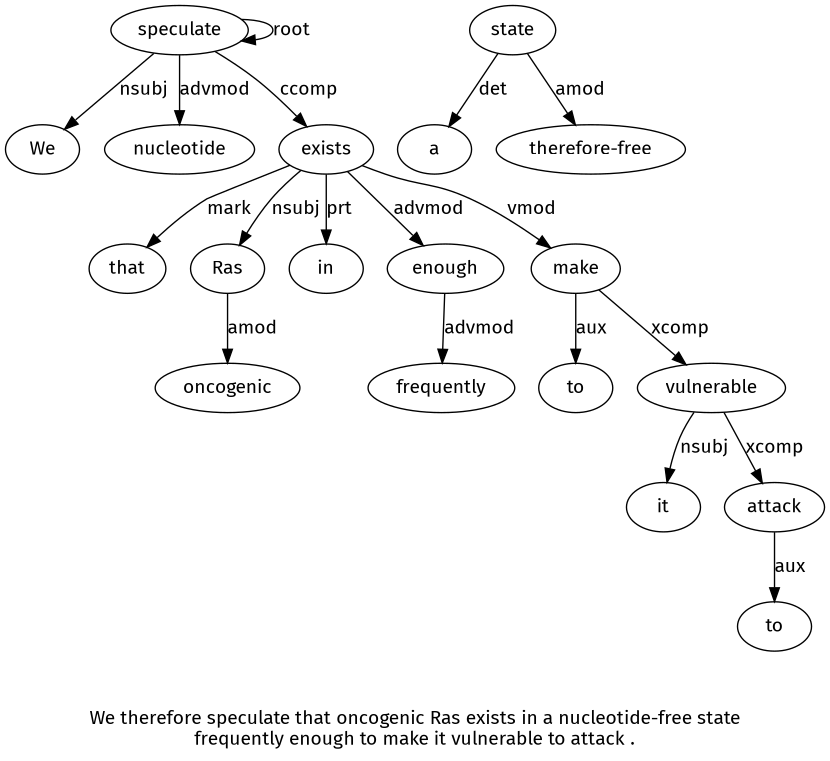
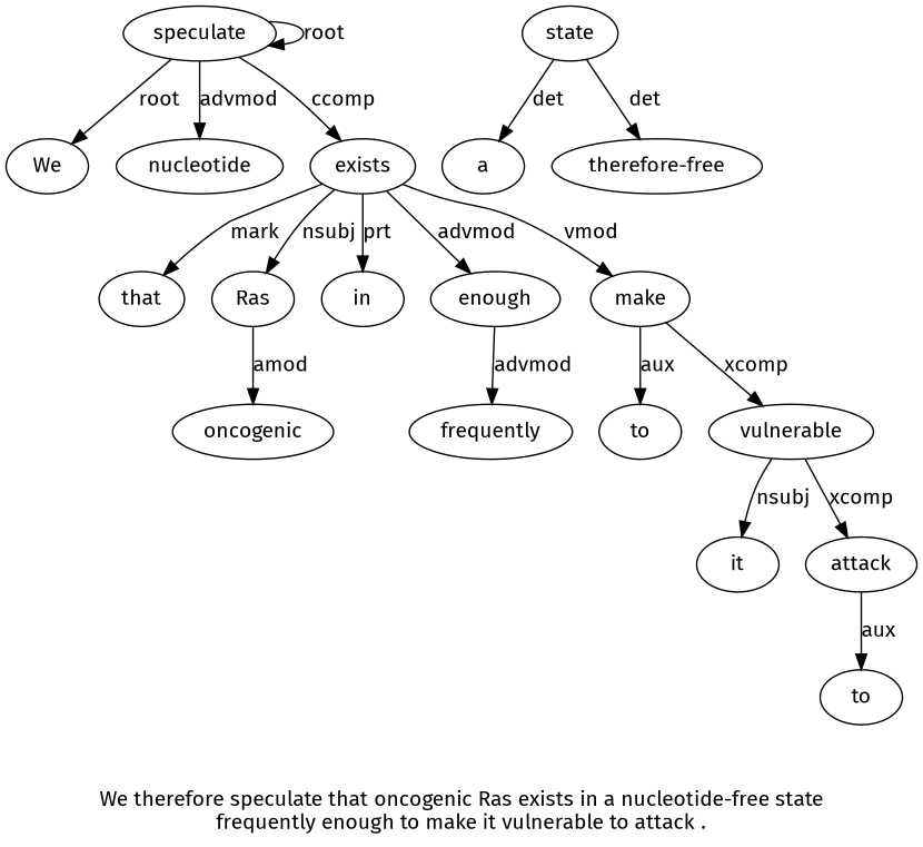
  digraph {
    fontname="Fira Sans"
    label="We therefore speculate that oncogenic Ras exists in a nucleotide-free state\nfrequently enough to make it vulnerable to attack ."
    node [fillcolor=white fontname="Fira Sans" style=filled]
    edge [fontname="Fira Sans"]
    n1 [label=speculate]
    n2 [label=We]
    n3 [label=nucleotide]
    n4 [label=exists]
    n5 [label=that]
    n6 [label=Ras]
    n7 [label=in]
    n8 [label=enough]
    n9 [label=make]
    n10 [label=oncogenic]
    n11 [label=state]
    n12 [label=a]
    n13 [label="therefore-free"]
    n14 [label=frequently]
    n15 [label=to]
    n16 [label=vulnerable]
    n17 [label=it]
    n18 [label=attack]
    n19 [label=to]
    n1 -> n1 [label=root]
-   n1 -> n2 [label=nsubj]
+   n1 -> n2 [label=root]
    n1 -> n3 [label=advmod]
    n1 -> n4 [label=ccomp]
    n4 -> n5 [label=mark]
    n4 -> n6 [label=nsubj]
    n4 -> n7 [label=prt]
    n4 -> n8 [label=advmod]
    n4 -> n9 [label=vmod]
    n6 -> n10 [label=amod]
    n8 -> n14 [label=advmod]
    n9 -> n15 [label=aux]
    n9 -> n16 [label=xcomp]
    n11 -> n12 [label=det]
-   n11 -> n13 [label=amod]
+   n11 -> n13 [label=det]
    n16 -> n17 [label=nsubj]
    n16 -> n18 [label=xcomp]
    n18 -> n19 [label=aux]
  }
